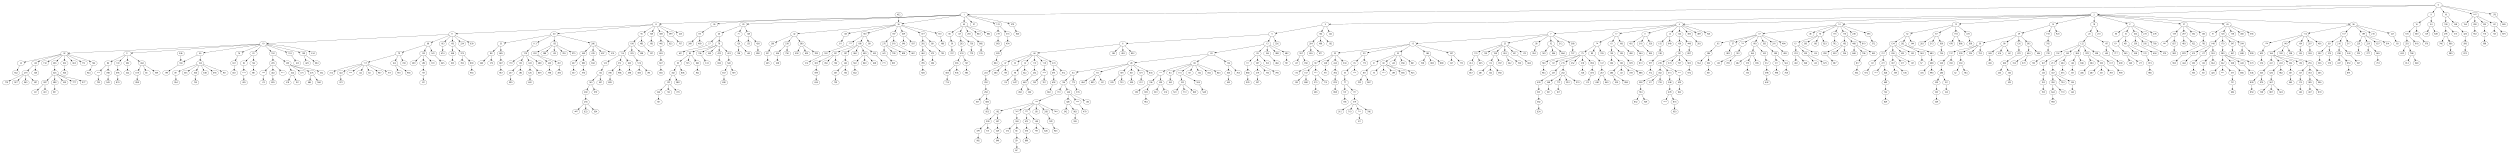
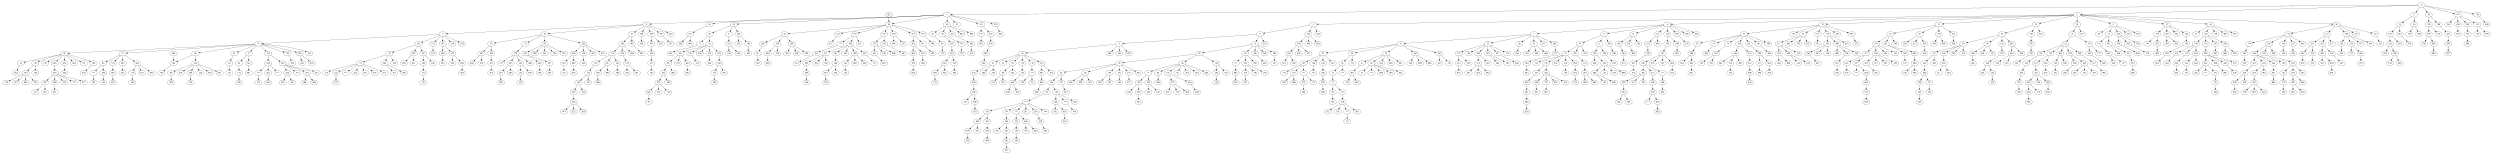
  digraph {
    fontname="Open Sans"
    node [fontname="Open Sans"]
    edge [fontname="Open Sans"]
    0
    1
    2
    9
    99
    142
    276
    8
    26
    29
    36
    43
    97
    123
    579
    3
    4
    10
    12
    14
    18
    21
    27
    45
    96
    16
    54
    100
    168
    156
    200
    225
    551
    845
    11
    40
    95
    208
    308
    399
    425
    161
    46
    71
    248
    42
    145
    160
    187
    209
    377
    510
    66
    127
    256
    804
    884
    219
    316
    840
    5
    104
    442
    7
    17
    31
    62
    144
    300
    489
    926
    37
    48
    70
    175
    176
    230
    596
    52
    87
    194
    473
    49
    193
    923
    23
    251
    80
    94
    204
    273
    278
    139
    297
    552
    566
    91
    128
    158
    460
    556
    112
    137
    189
    210
    227
    105
    500
    129
    828
    295
    615
    426
    932
    716
    725
    875
    19
    68
    163
    195
    234
    639
    63
    113
    135
    286
    108
    485
    430
    445
    625
    707
    389
    469
    57
    78
    120
    253
    428
    206
    539
    580
    311
    172
    188
    361
    275
    318
    646
    937
    392
    661
    452
    988
    69
    203
    756
    885
    803
    454
    6
    13
    526
    264
    468
    682
    15
    25
    58
    92
    312
    568
    24
    61
    306
    455
    516
    920
    155
    940
    169
    448
    303
    65
    67
    74
    190
    265
    291
    484
    151
    605
    660
    823
    792
    183
    408
    819
    672
    134
    202
    344
    283
    513
    609
    478
    886
    838
    50
    90
    126
    595
    705
    122
    197
    191
    451
    339
    550
    780
    141
    827
    483
    922
    730
    148
    170
    547
    594
    124
    140
    164
    207
    456
    201
    216
    317
    226
    229
    637
    814
    261
    333
    918
    976
    746
    966
    586
    908
    32
    51
    56
    76
    81
    102
    153
    238
    614
    79
    223
    341
    674
    268
    373
    88
    685
    178
    232
    288
    633
    765
    975
    340
    476
    497
    610
    114
    376
    508
    837
    603
    401
    83
    196
    249
    470
    474
    138
    549
    890
    321
    656
    750
    593
    600
    789
    182
    231
    287
    360
    409
    432
    441
    799
    808
    681
    462
    673
    795
    747
    518
    779
    915
    825
    44
    285
    493
    822
    20
    39
    336
    388
    482
    557
    655
    871
    22
    30
    33
    186
    337
    119
    130
    198
    263
    431
    572
    354
    149
    386
    864
    727
    75
    89
    745
    159
    395
    490
    564
    855
    748
    181
    897
    284
    383
    103
    266
    410
    398
    499
    218
    329
    916
    290
    530
    766
    668
    706
    962
    211
    236
    423
    952
    563
    683
    754
    157
    359
    704
    752
    349
    416
    941
    270
    654
    684
    720
    152
    162
    304
    378
    538
    569
    717
    365
    558
    741
    604
    670
    900
    878
    415
    517
    553
    289
    847
    688
    909
    403
    166
    180
    528
    355
    559
    292
    375
    298
    343
    703
    277
    665
    632
    768
    989
    872
    34
    143
    150
    296
    502
    663
    751
    764
    86
    133
    382
    464
    184
    334
    631
    82
    742
    205
    259
    503
    429
    994
    117
    662
    740
    299
    589
    931
    645
    505
    782
    893
    960
    979
    687
    179
    235
    323
    488
    240
    491
    457
    883
    694
    125
    351
    463
    519
    607
    85
    735
    820
    613
    836
    540
    405
    938
    514
    305
    356
    796
    446
    592
    860
    968
    771
    881
    785
    996
    565
    767
    894
    47
    53
    59
    115
    118
    274
    28
    38
    154
    111
    397
    955
    466
    791
    627
    950
    107
    228
    244
    534
    35
    775
    41
    60
    543
    856
    861
    708
    800
    889
    527
    770
    414
    635
    212
    997
    362
    700
    666
    760
    121
    215
    252
    418
    859
    147
    396
    450
    978
    813
    877
    239
    574
    757
    905
    554
    832
    245
    709
    282
    575
    995
    512
    511
    562
    492
    848
    523
    679
    587
    817
    221
    271
    307
    417
    597
    571
    698
    220
    393
    363
    436
    400
    724
    973
    753
    146
    357
    467
    213
    494
    696
    384
    453
    617
    699
    449
    577
    919
    993
    444
    653
    652
    664
    342
    368
    443
    573
    676
    241
    243
    434
    659
    255
    536
    570
    437
    853
    697
    718
    914
    948
    942
    279
    608
    326
    946
    944
    712
    788
    695
    544
    619
    651
    959
    199
    391
    555
    560
    638
    693
    901
    841
    174
    981
    247
    402
    412
    324
    371
    475
    532
    314
    322
    424
    622
    641
    907
    917
    961
    983
    737
    963
    967
    257
    680
    525
    839
    798
    495
    537
    970
    132
    390
    986
    498
    585
    781
    650
    332
    806
    902
    657
    769
    599
    667
    956
    842
    928
    583
    936
    985
    233
    380
    739
    98
    522
    254
    427
    691
    812
    64
    93
    109
    301
    671
    833
    72
    84
    116
    131
    352
    364
    843
    366
    763
    880
    419
    736
    790
    110
    167
    222
    971
    394
    55
    217
    381
    73
    224
    689
    865
    925
    857
    481
    504
    892
    904
    237
    262
    728
    873
    267
    480
    541
    749
    888
    912
    302
    313
    411
    974
    851
    733
    598
    998
    758
    834
    972
    422
    628
    369
    535
    726
    990
    280
    521
    784
    433
    506
    545
    347
    675
    406
    487
    531
    787
    969
    980
    935
    801
    420
    471
    677
    866
    546
    345
    520
    982
    601
    327
    353
    465
    891
    778
    927
    965
    987
    387
    588
    630
    777
    977
    793
    943
    874
    858
    346
    954
    755
    435
    612
    835
    618
    991
    486
    584
    372
    821
    999
    602
    165
    947
    809
    370
    882
    690
    634
    729
    714
    250
    214
    647
    440
    743
    761
    692
    136
    773
    404
    895
    921
    325
    723
    590
    811
    106
    529
    260
    310
    524
    643
    929
    957
    293
    868
    315
    715
    876
    77
    702
    867
    439
    648
    772
    810
    910
    913
    438
    640
    620
    896
    338
    611
    759
    348
    509
    642
    669
    320
    331
    805
    762
    350
    734
    824
    721
    830
    870
    567
    863
    413
    385
    906
    421
    461
    951
    269
    879
    626
    732
    776
    258
    458
    606
    802
    173
    246
    815
    459
    939
    533
    616
    501
    713
    869
    548
    496
    898
    101
    171
    581
    831
    807
    794
    678
    862
    722
    335
    934
    783
    644
    719
    844
    984
    850
    738
    887
    924
    846
    407
    818
    294
    701
    367
    686
    177
    328
    477
    636
    964
    185
    319
    582
    852
    949
    774
    816
    829
    649
    958
    447
    623
    854
    953
    192
    242
    272
    281
    358
    744
    542
    903
    479
    515
    710
    711
    786
    624
    930
    309
    507
    330
    472
    658
    578
    933
    911
    379
    731
    629
    374
    561
    576
    797
    826
    945
    992
    849
    591
    899
    621
    0 -> 1
    0 -> 2
    0 -> 9
    0 -> 99
    0 -> 142
    0 -> 276
    1 -> 8
    1 -> 26
    1 -> 29
    1 -> 36
    1 -> 43
    1 -> 97
    1 -> 123
    1 -> 579
    2 -> 3
    2 -> 4
    2 -> 10
    2 -> 12
    2 -> 14
    2 -> 18
    2 -> 21
    2 -> 27
    2 -> 45
    2 -> 96
    9 -> 16
    9 -> 54
    99 -> 100
    99 -> 168
    142 -> 156
    142 -> 200
    142 -> 225
    142 -> 551
    276 -> 845
    8 -> 11
    8 -> 40
    8 -> 95
    8 -> 208
    8 -> 308
    8 -> 399
    8 -> 425
    26 -> 161
    29 -> 46
    29 -> 71
    29 -> 248
    36 -> 42
    36 -> 145
    36 -> 160
    36 -> 187
    36 -> 209
    36 -> 377
    36 -> 510
    43 -> 66
    43 -> 127
    43 -> 256
    43 -> 804
    43 -> 884
    123 -> 219
    123 -> 316
    579 -> 840
    3 -> 5
    3 -> 104
    3 -> 442
    4 -> 7
    4 -> 17
    4 -> 31
    4 -> 62
    4 -> 144
    4 -> 300
    4 -> 489
    4 -> 926
    10 -> 37
    10 -> 48
    10 -> 70
    10 -> 175
    10 -> 176
    10 -> 230
    10 -> 596
    12 -> 52
    12 -> 87
    12 -> 194
    12 -> 473
    14 -> 49
    14 -> 193
    14 -> 923
    18 -> 23
    18 -> 251
    21 -> 80
    21 -> 94
    21 -> 204
    21 -> 273
    21 -> 278
    27 -> 139
    27 -> 297
    27 -> 552
    27 -> 566
    45 -> 91
    45 -> 128
    45 -> 158
    45 -> 460
    45 -> 556
    96 -> 112
    96 -> 137
    96 -> 189
    96 -> 210
    96 -> 227
    16 -> 105
    16 -> 500
    54 -> 129
    54 -> 828
    100 -> 295
    100 -> 615
    168 -> 426
    200 -> 932
    225 -> 716
    551 -> 725
    551 -> 875
    11 -> 19
    11 -> 68
    11 -> 163
    11 -> 195
    11 -> 234
    11 -> 639
    40 -> 63
    40 -> 113
    40 -> 135
    40 -> 286
    95 -> 108
    95 -> 485
    208 -> 430
    308 -> 445
    308 -> 625
    399 -> 707
    161 -> 389
    161 -> 469
    46 -> 57
    46 -> 78
    71 -> 120
    248 -> 253
    248 -> 428
    42 -> 206
    42 -> 539
    42 -> 580
    145 -> 311
    160 -> 172
    160 -> 188
    160 -> 361
    187 -> 275
    187 -> 318
    209 -> 646
    209 -> 937
    377 -> 392
    377 -> 661
    510 -> 988
    66 -> 69
    127 -> 203
    127 -> 756
    256 -> 885
    219 -> 803
    316 -> 454
    5 -> 6
    5 -> 13
    5 -> 526
    104 -> 264
    104 -> 468
    104 -> 682
    7 -> 15
    7 -> 25
    7 -> 58
    7 -> 92
    7 -> 312
    7 -> 568
    17 -> 24
    17 -> 61
    17 -> 306
    31 -> 455
    31 -> 516
    31 -> 920
    62 -> 155
    62 -> 940
    144 -> 169
    144 -> 448
    300 -> 303
    37 -> 65
    37 -> 67
    37 -> 74
    37 -> 190
    37 -> 265
    37 -> 291
    37 -> 484
    70 -> 151
    70 -> 605
    70 -> 660
    70 -> 823
    175 -> 792
    176 -> 183
    176 -> 408
    176 -> 819
    596 -> 672
    52 -> 134
    52 -> 202
    52 -> 344
    87 -> 283
    87 -> 513
    87 -> 609
    194 -> 478
    194 -> 886
    473 -> 838
    49 -> 50
    49 -> 90
    49 -> 126
    49 -> 595
    193 -> 705
    23 -> 122
    23 -> 197
    94 -> 191
    94 -> 451
    204 -> 339
    204 -> 550
    204 -> 780
    139 -> 141
    139 -> 827
    297 -> 483
    297 -> 922
    566 -> 730
    128 -> 148
    128 -> 170
    128 -> 547
    128 -> 594
    112 -> 124
    112 -> 140
    112 -> 164
    112 -> 207
    112 -> 456
    137 -> 201
    137 -> 216
    137 -> 317
    189 -> 226
    189 -> 229
    189 -> 637
    189 -> 814
    227 -> 261
    105 -> 333
    105 -> 918
    500 -> 976
    295 -> 746
    295 -> 966
    426 -> 586
    716 -> 908
    19 -> 32
    19 -> 51
    19 -> 56
    19 -> 76
    19 -> 81
    19 -> 102
    19 -> 153
    19 -> 238
    19 -> 614
    68 -> 79
    68 -> 223
    68 -> 341
    163 -> 674
    195 -> 268
    195 -> 373
    63 -> 88
    63 -> 685
    113 -> 178
    135 -> 232
    135 -> 288
    135 -> 633
    135 -> 765
    135 -> 975
    286 -> 340
    286 -> 476
    286 -> 497
    286 -> 610
    108 -> 114
    108 -> 376
    108 -> 508
    485 -> 837
    445 -> 603
    57 -> 401
    78 -> 83
    78 -> 196
    78 -> 249
    78 -> 470
    78 -> 474
    120 -> 138
    120 -> 549
    428 -> 890
    206 -> 321
    539 -> 656
    539 -> 750
    580 -> 593
    580 -> 600
    580 -> 789
    172 -> 182
    188 -> 231
    188 -> 287
    188 -> 360
    188 -> 409
    188 -> 432
    275 -> 441
    275 -> 799
    275 -> 808
    318 -> 681
    392 -> 462
    392 -> 673
    661 -> 795
    452 -> 36
    69 -> 747
    203 -> 518
    756 -> 779
    885 -> 915
    454 -> 825
    6 -> 44
    6 -> 285
    6 -> 493
    6 -> 822
    13 -> 20
    13 -> 39
    13 -> 336
    13 -> 388
    13 -> 482
    264 -> 557
    264 -> 655
    264 -> 871
    15 -> 22
    15 -> 30
    15 -> 33
    15 -> 186
    15 -> 337
    25 -> 119
    25 -> 130
    25 -> 198
    25 -> 263
    25 -> 431
    25 -> 572
    58 -> 354
    92 -> 149
    92 -> 386
    92 -> 864
    568 -> 727
    24 -> 75
    24 -> 89
    24 -> 745
    61 -> 159
    61 -> 395
    306 -> 490
    455 -> 564
    516 -> 855
    155 -> 748
    169 -> 181
    448 -> 897
    65 -> 284
    67 -> 383
    74 -> 103
    190 -> 266
    190 -> 410
    265 -> 398
    291 -> 499
    151 -> 218
    151 -> 329
    151 -> 916
    183 -> 290
    183 -> 530
    183 -> 766
    408 -> 668
    408 -> 706
    408 -> 962
    134 -> 211
    134 -> 236
    134 -> 423
    134 -> 952
    202 -> 563
    202 -> 683
    609 -> 754
    50 -> 157
    50 -> 359
    50 -> 704
    50 -> 752
    90 -> 349
    90 -> 416
    90 -> 941
    126 -> 270
    595 -> 654
    595 -> 684
    705 -> 720
    122 -> 152
    122 -> 162
    122 -> 304
    122 -> 378
    122 -> 538
    197 -> 569
    197 -> 717
    191 -> 365
    451 -> 558
    451 -> 741
    339 -> 604
    550 -> 670
    827 -> 900
    730 -> 878
    148 -> 415
    148 -> 517
    148 -> 553
    170 -> 289
    547 -> 847
    594 -> 688
    594 -> 909
    124 -> 403
    140 -> 166
    140 -> 180
    140 -> 528
    164 -> 355
    207 -> 559
    201 -> 292
    201 -> 375
    216 -> 298
    216 -> 343
    226 -> 703
    229 -> 277
    229 -> 665
    333 -> 632
    333 -> 768
    966 -> 989
    586 -> 872
    32 -> 34
    32 -> 143
    32 -> 150
    32 -> 296
    32 -> 502
    32 -> 663
    32 -> 751
    32 -> 764
    51 -> 86
    51 -> 133
    51 -> 382
    51 -> 464
    56 -> 184
    56 -> 334
    76 -> 631
    81 -> 82
    81 -> 742
    102 -> 205
    102 -> 259
    153 -> 503
    238 -> 429
    238 -> 994
    79 -> 117
    79 -> 662
    79 -> 740
    223 -> 299
-   223 -> 589
+   341 -> 589
    223 -> 931
    341 -> 645
    268 -> 505
    373 -> 782
    373 -> 893
    88 -> 960
    88 -> 979
    685 -> 687
    178 -> 179
    178 -> 235
    178 -> 323
    178 -> 488
    232 -> 240
    232 -> 491
    340 -> 457
    340 -> 883
    476 -> 694
    114 -> 125
    114 -> 351
    114 -> 463
    376 -> 519
    603 -> 607
    83 -> 85
    83 -> 735
    83 -> 820
    196 -> 613
    470 -> 836
    474 -> 540
    321 -> 405
    656 -> 938
    182 -> 514
    231 -> 305
    231 -> 356
    231 -> 796
    287 -> 446
    409 -> 592
    409 -> 860
    409 -> 968
    432 -> 771
    441 -> 881
    462 -> 785
    673 -> 996
    518 -> 565
    518 -> 767
    825 -> 894
    44 -> 47
    44 -> 53
    44 -> 59
    44 -> 115
    44 -> 118
    44 -> 274
    20 -> 28
    20 -> 38
    20 -> 154
    39 -> 111
    39 -> 397
    39 -> 955
    336 -> 466
    482 -> 791
    557 -> 627
    557 -> 950
    22 -> 107
    22 -> 228
    22 -> 244
    22 -> 534
    30 -> 35
    30 -> 775
    33 -> 41
    33 -> 60
    33 -> 543
    33 -> 856
    33 -> 861
    186 -> 708
    186 -> 800
    186 -> 889
    337 -> 527
    337 -> 770
    119 -> 414
    119 -> 635
    198 -> 212
    198 -> 997
    263 -> 362
    263 -> 700
    431 -> 666
    727 -> 760
    75 -> 121
    75 -> 215
    75 -> 252
    75 -> 418
    75 -> 859
    89 -> 147
    159 -> 396
    159 -> 450
    395 -> 978
    564 -> 813
    748 -> 877
    181 -> 239
    181 -> 574
    181 -> 757
    181 -> 905
    284 -> 554
    284 -> 832
    103 -> 245
    103 -> 709
    266 -> 282
    266 -> 575
    266 -> 995
    410 -> 512
    398 -> 511
    398 -> 562
    218 -> 492
    218 -> 848
    329 -> 523
    329 -> 679
    290 -> 587
    706 -> 817
    211 -> 221
    211 -> 271
    236 -> 307
    236 -> 417
    236 -> 597
    563 -> 571
    683 -> 698
    157 -> 220
    157 -> 393
    359 -> 363
    349 -> 436
    270 -> 400
    654 -> 724
    654 -> 973
    720 -> 753
    152 -> 467
    162 -> 213
    162 -> 494
    304 -> 146
    304 -> 696
    378 -> 384
    378 -> 453
    538 -> 617
    569 -> 699
    365 -> 449
    365 -> 577
    741 -> 919
    878 -> 993
    415 -> 444
    517 -> 653
    553 -> 652
    553 -> 664
    289 -> 342
    289 -> 368
    289 -> 443
    289 -> 573
    403 -> 676
    166 -> 241
    166 -> 243
    166 -> 434
    166 -> 659
    180 -> 255
    292 -> 536
    375 -> 570
    298 -> 437
    298 -> 853
    343 -> 697
    665 -> 718
    768 -> 914
    768 -> 948
    34 -> 942
    143 -> 279
    143 -> 608
    296 -> 326
    502 -> 946
    764 -> 944
    86 -> 712
    86 -> 788
    133 -> 695
    382 -> 544
    464 -> 619
    464 -> 651
    464 -> 959
    184 -> 199
    334 -> 391
    334 -> 555
    334 -> 560
    334 -> 638
    334 -> 693
    334 -> 901
    631 -> 841
    82 -> 174
    742 -> 981
    205 -> 247
    205 -> 402
    205 -> 412
    259 -> 324
    259 -> 371
    259 -> 475
    259 -> 532
    117 -> 314
    117 -> 322
    117 -> 424
    117 -> 622
    117 -> 641
    117 -> 907
    117 -> 917
    662 -> 961
    662 -> 983
    589 -> 737
    893 -> 963
    687 -> 967
    235 -> 257
    235 -> 680
    323 -> 525
    323 -> 839
    240 -> 798
    491 -> 495
    457 -> 537
    883 -> 970
    125 -> 132
    351 -> 390
    351 -> 986
    463 -> 498
    519 -> 585
    519 -> 781
    607 -> 650
    85 -> 332
    85 -> 806
    820 -> 902
    540 -> 657
    540 -> 769
    305 -> 599
    446 -> 667
    446 -> 956
    592 -> 842
    785 -> 928
    565 -> 583
    565 -> 936
    767 -> 985
    47 -> 233
    47 -> 380
    47 -> 739
    59 -> 98
    59 -> 522
    115 -> 254
    118 -> 427
    274 -> 691
    274 -> 812
    28 -> 64
    28 -> 93
    28 -> 109
    28 -> 301
    28 -> 671
    28 -> 833
    38 -> 72
    38 -> 84
    38 -> 116
    38 -> 131
    38 -> 352
    38 -> 364
    38 -> 843
    154 -> 366
    154 -> 763
    111 -> 880
    397 -> 419
    397 -> 736
    397 -> 790
    107 -> 110
    107 -> 167
    107 -> 222
    228 -> 971
    244 -> 394
    35 -> 55
    35 -> 217
    41 -> 381
    60 -> 73
    60 -> 224
    60 -> 689
    60 -> 865
    60 -> 925
    414 -> 857
    212 -> 481
    212 -> 504
    212 -> 892
    760 -> 904
    215 -> 237
    215 -> 262
    418 -> 728
    859 -> 873
    147 -> 267
    450 -> 480
    450 -> 541
    450 -> 749
    450 -> 888
    877 -> 912
    239 -> 302
    239 -> 313
    239 -> 411
    905 -> 974
    832 -> 851
    575 -> 733
    512 -> 598
    511 -> 998
    562 -> 758
    817 -> 834
    221 -> 972
    271 -> 422
    271 -> 628
-   307 -> 369
+   236 -> 369
    307 -> 535
    698 -> 726
    698 -> 990
    220 -> 280
    363 -> 521
    363 -> 784
    400 -> 433
    400 -> 506
    146 -> 357
    467 -> 545
    213 -> 347
    494 -> 675
    384 -> 406
    453 -> 487
    453 -> 531
    453 -> 787
    617 -> 969
    919 -> 980
    653 -> 935
    652 -> 801
    342 -> 420
    342 -> 471
    342 -> 677
    368 -> 866
    443 -> 546
    241 -> 345
    243 -> 520
    243 -> 982
    434 -> 601
    255 -> 327
    255 -> 353
    255 -> 465
    853 -> 891
    279 -> 778
    279 -> 927
    279 -> 965
    279 -> 987
    326 -> 387
    326 -> 588
    326 -> 630
    326 -> 777
    326 -> 977
    712 -> 793
    788 -> 943
    695 -> 874
    619 -> 858
    391 -> 954
    560 -> 755
    174 -> 435
    247 -> 612
    402 -> 835
    324 -> 618
    324 -> 991
    475 -> 486
    475 -> 584
    322 -> 372
    737 -> 821
    257 -> 999
    525 -> 602
    132 -> 165
    132 -> 947
    390 -> 809
    332 -> 370
    332 -> 882
    657 -> 690
    599 -> 634
    667 -> 729
    583 -> 714
    233 -> 250
    98 -> 214
    98 -> 647
    254 -> 440
    427 -> 743
    427 -> 761
    691 -> 692
    64 -> 136
    64 -> 773
    93 -> 404
    93 -> 895
    93 -> 921
    109 -> 325
    109 -> 723
    301 -> 590
    671 -> 811
    72 -> 106
    72 -> 529
    84 -> 260
    116 -> 310
    116 -> 524
    366 -> 643
    880 -> 929
    419 -> 957
    167 -> 293
    167 -> 868
    222 -> 315
    222 -> 715
    394 -> 876
    55 -> 77
    381 -> 702
    381 -> 867
    237 -> 439
    262 -> 648
    262 -> 772
    262 -> 810
    262 -> 910
    873 -> 913
    267 -> 438
    267 -> 640
    480 -> 620
    480 -> 896
    302 -> 338
    302 -> 611
    302 -> 759
    313 -> 348
    411 -> 509
    598 -> 642
    628 -> 669
    280 -> 320
    280 -> 331
    506 -> 805
    545 -> 762
    347 -> 350
    347 -> 734
    347 -> 824
    677 -> 721
    345 -> 830
    345 -> 870
    520 -> 567
    601 -> 863
    327 -> 413
    353 -> 385
    353 -> 906
    387 -> 421
    387 -> 461
    588 -> 951
    346 -> 184
    165 -> 269
    165 -> 879
    370 -> 626
    370 -> 732
    370 -> 776
    250 -> 258
    440 -> 458
    440 -> 606
    692 -> 802
    136 -> 173
    136 -> 246
    773 -> 815
    106 -> 459
    106 -> 939
    529 -> 533
    529 -> 616
    310 -> 501
    310 -> 713
    310 -> 869
    524 -> 548
    315 -> 496
    876 -> 898
    77 -> 101
    77 -> 171
    439 -> 581
    648 -> 831
    772 -> 807
    338 -> 794
    348 -> 678
    509 -> 862
    669 -> 722
    320 -> 335
    331 -> 934
    762 -> 783
    350 -> 644
    350 -> 719
    824 -> 844
    721 -> 984
    830 -> 850
    567 -> 738
    567 -> 887
    567 -> 924
    413 -> 846
    385 -> 407
    385 -> 818
    269 -> 294
    626 -> 701
    258 -> 367
    258 -> 686
    173 -> 177
    246 -> 328
    246 -> 477
    246 -> 636
    939 -> 964
    101 -> 185
    171 -> 319
    581 -> 582
    794 -> 852
    794 -> 949
    678 -> 774
    678 -> 816
    722 -> 829
    335 -> 649
    644 -> 958
    294 -> 447
    294 -> 623
    294 -> 854
    686 -> 953
    177 -> 192
    177 -> 242
    177 -> 272
    177 -> 281
    177 -> 358
    177 -> 744
    328 -> 542
    328 -> 903
    477 -> 479
    319 -> 515
    319 -> 710
    319 -> 711
    319 -> 786
    582 -> 624
    816 -> 930
    192 -> 309
    192 -> 507
    242 -> 330
    272 -> 472
    272 -> 658
    358 -> 578
    903 -> 933
    711 -> 911
    309 -> 379
    309 -> 731
    507 -> 629
    330 -> 374
    330 -> 561
    472 -> 576
    658 -> 797
    658 -> 826
    578 -> 945
    379 -> 992
    629 -> 849
    561 -> 591
    576 -> 899
    591 -> 621
  }
